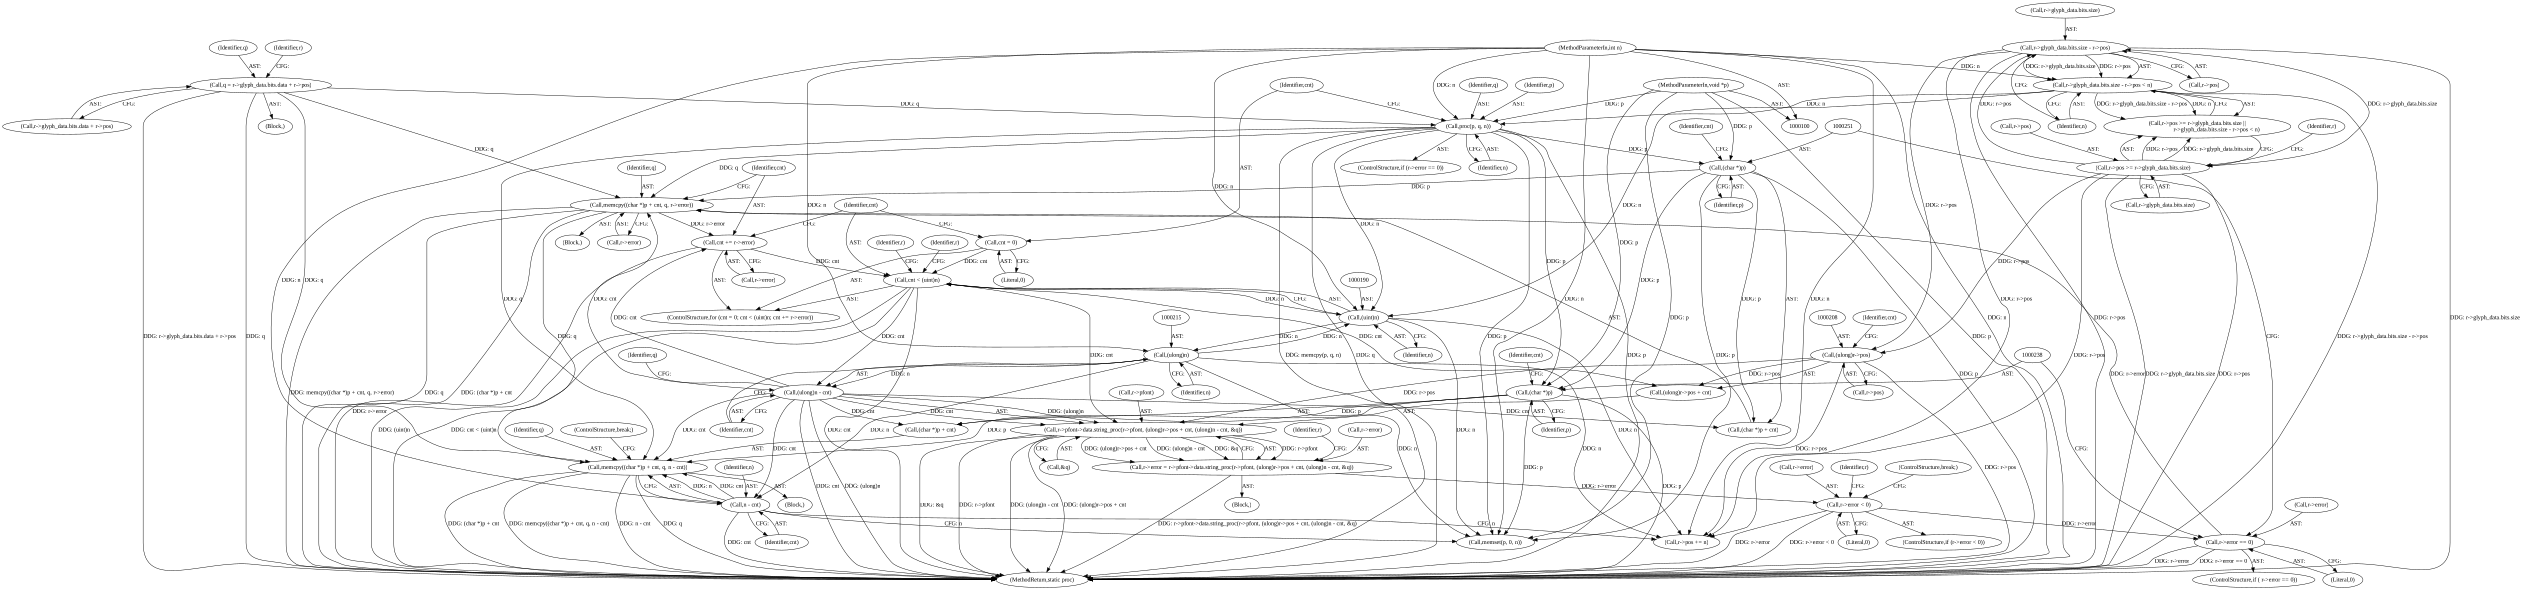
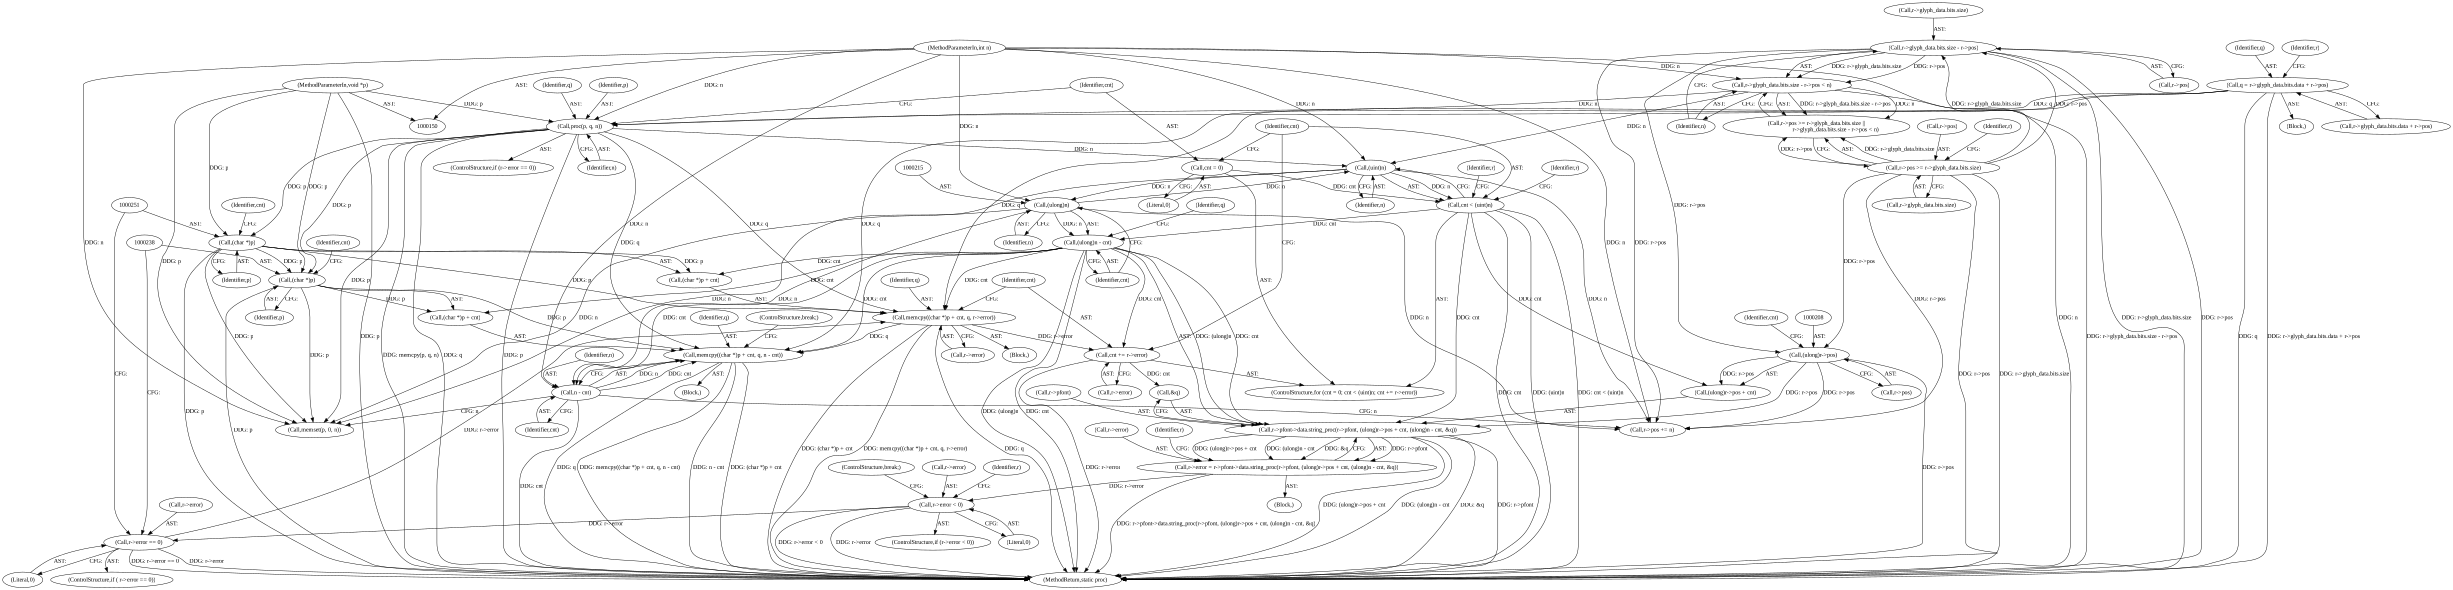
  digraph {
    fontname="Liberation Serif"
    node [fontname="Liberation Serif"]
    edge [fontname="Liberation Serif"]
    n1 [label="(Call,memcpy((char *)p + cnt, q, n - cnt))"]
    n2 [label="(Call,n - cnt)"]
    n3 [label="(MethodReturn,static proc)"]
    n4 [label="(Block,)"]
    n5 [label="(Call,memset(p, 0, n))"]
    n6 [label="(Call,r->pos += n)"]
    n7 [label="(Identifier,cnt)"]
    n8 [label="(Call,(char *)p)"]
    n9 [label="(Identifier,p)"]
    n10 [label="(Call,(char *)p + cnt)"]
    n11 [label="(Call,proc(p, q, n))"]
    n12 [label="(Call,(char *)p)"]
    n13 [label="(Call,(uint)n)"]
    n14 [label="(Call,memcpy((char *)p + cnt, q, r->error))"]
    n15 [label="(ControlStructure,if (r->error == 0))"]
    n16 [label="(Identifier,n)"]
    n17 [label="(Call,(char *)p + cnt)"]
    n18 [label="(Identifier,p)"]
    n19 [label="(Call,(ulong)n)"]
    n20 [label="(Call,cnt < (uint)n)"]
    n21 [label="(Identifier,n)"]
    n22 [label="(Call,cnt += r->error)"]
    n23 [label="(Call,r->error)"]
    n24 [label="(Block,)"]
    n25 [label="(MethodParameterIn,void *p)"]
-   1000100
+   1000100 [label=1000150]
    n27 [label="(Call,q = r->glyph_data.bits.data + r->pos)"]
    n28 [label="(Block,)"]
    n29 [label="(Call,r->glyph_data.bits.data + r->pos)"]
    n30 [label="(Call,r->glyph_data.bits.size - r->pos < n)"]
    n31 [label="(Identifier,n)"]
    n32 [label="(Call,r->pos >= r->glyph_data.bits.size ||\n                        r->glyph_data.bits.size - r->pos < n)"]
    n33 [label="(Call,r->glyph_data.bits.size - r->pos)"]
    n34 [label="(Call,r->pos >= r->glyph_data.bits.size)"]
    n35 [label="(Call,(ulong)r->pos)"]
    n36 [label="(Call,r->pos)"]
    n37 [label="(Call,r->pfont->data.string_proc(r->pfont, (ulong)r->pos + cnt, (ulong)n - cnt, &q))"]
    n38 [label="(Call,(ulong)r->pos + cnt)"]
    n39 [label="(Call,r->pos)"]
    n40 [label="(Call,r->glyph_data.bits.size)"]
    n41 [label="(MethodParameterIn,int n)"]
    n42 [label="(Call,(ulong)n - cnt)"]
    n43 [label="(Identifier,n)"]
    n44 [label="(Identifier,cnt)"]
    n45 [label="(ControlStructure,for (cnt = 0; cnt < (uint)n; cnt += r->error))"]
    n46 [label="(Call,r->error)"]
    n47 [label="(Call,r->error = r->pfont->data.string_proc(r->pfont, (ulong)r->pos + cnt, (ulong)n - cnt, &q))"]
    n48 [label="(Call,&q)"]
    n49 [label="(Call,cnt = 0)"]
    n50 [label="(Literal,0)"]
    n51 [label="(Call,r->error == 0)"]
    n52 [label="(Literal,0)"]
    n53 [label="(ControlStructure,if ( r->error == 0))"]
    n54 [label="(Call,r->error < 0)"]
    n55 [label="(ControlStructure,if (r->error < 0))"]
    n56 [label="(Literal,0)"]
    n57 [label="(Block,)"]
    n58 [label="(Call,r->error)"]
    n59 [label="(Identifier,cnt)"]
    n60 [label="(Identifier,cnt)"]
    n61 [label="(Identifier,q)"]
    n62 [label="(Call,r->error)"]
    n63 [label="(Identifier,r)"]
    n64 [label="(Call,r->error)"]
    n65 [label="(Identifier,q)"]
    n66 [label="(Identifier,q)"]
    n67 [label="(Identifier,q)"]
    n68 [label="(Identifier,r)"]
    n69 [label="(Identifier,r)"]
    n70 [label="(Identifier,cnt)"]
    n71 [label="(Identifier,n)"]
    n72 [label="(Identifier,q)"]
    n73 [label="(Call,r->glyph_data.bits.size)"]
    n74 [label="(Identifier,cnt)"]
    n75 [label="(ControlStructure,break;)"]
    n76 [label="(Call,r->pfont)"]
    n77 [label="(Identifier,r)"]
    n78 [label="(Identifier,cnt)"]
    n79 [label="(ControlStructure,break;)"]
    n80 [label="(Identifier,cnt)"]
    n81 [label="(Identifier,r)"]
    n82 [label="(Identifier,p)"]
    n83 [label="(Call,r->pos)"]
    n84 [label="(Identifier,r)"]
    1000238
    1000251
    1000215
-   1000190
    1000208
    n1 -> n2 [label="CFG: "]
    n1 -> n3 [label="DDG: (char *)p + cnt"]
    n1 -> n3 [label="DDG: memcpy((char *)p + cnt, q, n - cnt)"]
    n1 -> n3 [label="DDG: n - cnt"]
    n1 -> n3 [label="DDG: q"]
    n1 -> n4 [label="AST: "]
    n2 -> n1 [label="AST: "]
    n2 -> n1 [label="DDG: n"]
    n2 -> n1 [label="DDG: cnt"]
    n2 -> n3 [label="DDG: cnt"]
    n2 -> n5 [label="CFG: n"]
    n2 -> n6 [label="CFG: n"]
    n2 -> n7 [label="CFG: "]
    n7 -> n2 [label="AST: "]
    n8 -> n1 [label="DDG: p"]
    n8 -> n3 [label="DDG: p"]
    n8 -> n5 [label="DDG: p"]
    n8 -> n9 [label="CFG: "]
    n8 -> n10 [label="AST: "]
    n8 -> n10 [label="DDG: p"]
    n9 -> n8 [label="AST: "]
    n10 -> n1 [label="AST: "]
    n11 -> n1 [label="DDG: q"]
    n11 -> n3 [label="DDG: p"]
    n11 -> n3 [label="DDG: memcpy(p, q, n)"]
    n11 -> n3 [label="DDG: q"]
    n11 -> n5 [label="DDG: p"]
    n11 -> n8 [label="DDG: p"]
    n11 -> n12 [label="DDG: p"]
    n11 -> n13 [label="DDG: n"]
    n11 -> n14 [label="DDG: q"]
    n11 -> n15 [label="AST: "]
    n11 -> n16 [label="CFG: "]
    n12 -> n3 [label="DDG: p"]
    n12 -> n5 [label="DDG: p"]
    n12 -> n8 [label="DDG: p"]
    n12 -> n14 [label="DDG: p"]
    n12 -> n17 [label="AST: "]
    n12 -> n17 [label="DDG: p"]
    n12 -> n18 [label="CFG: "]
    n13 -> n5 [label="DDG: n"]
    n13 -> n6 [label="DDG: n"]
    n13 -> n19 [label="DDG: n"]
    n13 -> n20 [label="AST: "]
    n13 -> n20 [label="DDG: n"]
    n13 -> n21 [label="CFG: "]
    n14 -> n1 [label="DDG: q"]
    n14 -> n3 [label="DDG: memcpy((char *)p + cnt, q, r->error)"]
    n14 -> n3 [label="DDG: q"]
    n14 -> n3 [label="DDG: (char *)p + cnt"]
    n14 -> n22 [label="DDG: r->error"]
    n14 -> n23 [label="CFG: "]
    n14 -> n24 [label="AST: "]
    n16 -> n11 [label="AST: "]
    n17 -> n14 [label="AST: "]
    n18 -> n12 [label="AST: "]
    n19 -> n2 [label="DDG: n"]
    n19 -> n5 [label="DDG: n"]
    n19 -> n6 [label="DDG: n"]
    n19 -> n13 [label="DDG: n"]
    n19 -> n42 [label="AST: "]
    n19 -> n42 [label="DDG: n"]
    n19 -> n43 [label="CFG: "]
    n20 -> n3 [label="DDG: cnt < (uint)n"]
    n20 -> n3 [label="DDG: cnt"]
    n20 -> n3 [label="DDG: (uint)n"]
    n20 -> n13 [label="CFG: "]
    n20 -> n37 [label="DDG: cnt"]
    n20 -> n38 [label="DDG: cnt"]
    n20 -> n42 [label="DDG: cnt"]
    n20 -> n45 [label="AST: "]
    n21 -> n13 [label="AST: "]
    n22 -> n3 [label="DDG: r->error"]
-   n22 -> n20 [label="DDG: cnt"]
+   n22 -> n48 [label="DDG: cnt"]
    n22 -> n45 [label="AST: "]
    n22 -> n46 [label="CFG: "]
    n23 -> n14 [label="AST: "]
    n25 -> n3 [label="DDG: p"]
    n25 -> n5 [label="DDG: p"]
    n25 -> n8 [label="DDG: p"]
    n25 -> n11 [label="DDG: p"]
    n25 -> n12 [label="DDG: p"]
    n25 -> 1000100 [label="AST: "]
    n27 -> n1 [label="DDG: q"]
    n27 -> n3 [label="DDG: q"]
    n27 -> n3 [label="DDG: r->glyph_data.bits.data + r->pos"]
    n27 -> n11 [label="DDG: q"]
    n27 -> n14 [label="DDG: q"]
    n27 -> n28 [label="AST: "]
    n27 -> n29 [label="CFG: "]
    n29 -> n27 [label="AST: "]
    n30 -> n3 [label="DDG: r->glyph_data.bits.size - r->pos"]
    n30 -> n11 [label="DDG: n"]
    n30 -> n13 [label="DDG: n"]
    n30 -> n31 [label="CFG: "]
    n30 -> n32 [label="AST: "]
    n30 -> n32 [label="DDG: r->glyph_data.bits.size - r->pos"]
    n30 -> n32 [label="DDG: n"]
    n31 -> n30 [label="AST: "]
    n31 -> n33 [label="CFG: "]
    n32 -> n30 [label="CFG: "]
    n32 -> n34 [label="CFG: "]
    n33 -> n3 [label="DDG: r->glyph_data.bits.size"]
    n33 -> n3 [label="DDG: r->pos"]
    n33 -> n6 [label="DDG: r->pos"]
    n33 -> n30 [label="AST: "]
    n33 -> n30 [label="DDG: r->glyph_data.bits.size"]
    n33 -> n30 [label="DDG: r->pos"]
    n33 -> n35 [label="DDG: r->pos"]
    n33 -> n36 [label="CFG: "]
    n34 -> n3 [label="DDG: r->glyph_data.bits.size"]
    n34 -> n3 [label="DDG: r->pos"]
    n34 -> n6 [label="DDG: r->pos"]
    n34 -> n32 [label="AST: "]
    n34 -> n32 [label="DDG: r->pos"]
    n34 -> n32 [label="DDG: r->glyph_data.bits.size"]
    n34 -> n33 [label="DDG: r->glyph_data.bits.size"]
    n34 -> n33 [label="DDG: r->pos"]
    n34 -> n35 [label="DDG: r->pos"]
    n34 -> n40 [label="CFG: "]
    n35 -> n3 [label="DDG: r->pos"]
    n35 -> n6 [label="DDG: r->pos"]
    n35 -> n37 [label="DDG: r->pos"]
    n35 -> n38 [label="AST: "]
    n35 -> n38 [label="DDG: r->pos"]
    n35 -> n39 [label="CFG: "]
    n36 -> n33 [label="AST: "]
    n37 -> n3 [label="DDG: (ulong)r->pos + cnt"]
    n37 -> n3 [label="DDG: &q"]
    n37 -> n3 [label="DDG: r->pfont"]
    n37 -> n3 [label="DDG: (ulong)n - cnt"]
    n37 -> n47 [label="AST: "]
    n37 -> n47 [label="DDG: r->pfont"]
    n37 -> n47 [label="DDG: (ulong)r->pos + cnt"]
    n37 -> n47 [label="DDG: (ulong)n - cnt"]
    n37 -> n47 [label="DDG: &q"]
    n37 -> n48 [label="CFG: "]
    n38 -> n37 [label="AST: "]
    n39 -> n35 [label="AST: "]
    n40 -> n34 [label="AST: "]
    n41 -> n2 [label="DDG: n"]
    n41 -> n3 [label="DDG: n"]
    n41 -> n5 [label="DDG: n"]
    n41 -> n6 [label="DDG: n"]
    n41 -> n11 [label="DDG: n"]
    n41 -> n13 [label="DDG: n"]
    n41 -> n19 [label="DDG: n"]
    n41 -> 1000100 [label="AST: "]
    n41 -> n30 [label="DDG: n"]
    n42 -> n1 [label="DDG: cnt"]
    n42 -> n2 [label="DDG: cnt"]
    n42 -> n3 [label="DDG: cnt"]
    n42 -> n3 [label="DDG: (ulong)n"]
    n42 -> n10 [label="DDG: cnt"]
    n42 -> n14 [label="DDG: cnt"]
    n42 -> n17 [label="DDG: cnt"]
    n42 -> n22 [label="DDG: cnt"]
    n42 -> n37 [label="AST: "]
    n42 -> n37 [label="DDG: (ulong)n"]
    n42 -> n37 [label="DDG: cnt"]
    n42 -> n44 [label="CFG: "]
    n43 -> n19 [label="AST: "]
    n44 -> n19 [label="CFG: "]
    n44 -> n42 [label="AST: "]
    n46 -> n22 [label="AST: "]
    n47 -> n3 [label="DDG: r->pfont->data.string_proc(r->pfont, (ulong)r->pos + cnt, (ulong)n - cnt, &q)"]
    n47 -> n37 [label="CFG: "]
    n47 -> n54 [label="DDG: r->error"]
    n47 -> n57 [label="AST: "]
    n48 -> n37 [label="AST: "]
    n49 -> n20 [label="DDG: cnt"]
    n49 -> n45 [label="AST: "]
    n49 -> n50 [label="CFG: "]
    n50 -> n49 [label="AST: "]
    n51 -> n3 [label="DDG: r->error == 0"]
    n51 -> n3 [label="DDG: r->error"]
    n51 -> n14 [label="DDG: r->error"]
    n51 -> n52 [label="CFG: "]
    n51 -> n53 [label="AST: "]
    n52 -> n51 [label="AST: "]
    n54 -> n3 [label="DDG: r->error < 0"]
    n54 -> n3 [label="DDG: r->error"]
    n54 -> n51 [label="DDG: r->error"]
    n54 -> n55 [label="AST: "]
    n54 -> n56 [label="CFG: "]
    n56 -> n54 [label="AST: "]
    n58 -> n54 [label="AST: "]
    n59 -> n20 [label="AST: "]
    n59 -> n22 [label="CFG: "]
    n59 -> n49 [label="CFG: "]
    n60 -> n8 [label="CFG: "]
    n61 -> n42 [label="CFG: "]
    n62 -> n47 [label="AST: "]
    n63 -> n54 [label="CFG: "]
    n64 -> n51 [label="AST: "]
    n65 -> n11 [label="AST: "]
    n66 -> n27 [label="AST: "]
    n67 -> n1 [label="AST: "]
    n68 -> n20 [label="CFG: "]
    n69 -> n47 [label="CFG: "]
    n70 -> n11 [label="CFG: "]
    n70 -> n49 [label="AST: "]
    n71 -> n2 [label="AST: "]
    n72 -> n14 [label="AST: "]
    n73 -> n33 [label="AST: "]
    n74 -> n14 [label="CFG: "]
    n74 -> n22 [label="AST: "]
    n75 -> n54 [label="CFG: "]
    n76 -> n37 [label="AST: "]
    n77 -> n34 [label="CFG: "]
    n78 -> n12 [label="CFG: "]
    n79 -> n1 [label="CFG: "]
    n80 -> n35 [label="CFG: "]
    n81 -> n27 [label="CFG: "]
    n82 -> n11 [label="AST: "]
    n83 -> n34 [label="AST: "]
    n84 -> n20 [label="CFG: "]
    1000238 -> n8 [label="AST: "]
    1000238 -> n51 [label="CFG: "]
    1000251 -> n12 [label="AST: "]
    1000251 -> n51 [label="CFG: "]
    1000215 -> n19 [label="AST: "]
-   1000190 -> n13 [label="AST: "]
    1000208 -> n35 [label="AST: "]
  }
